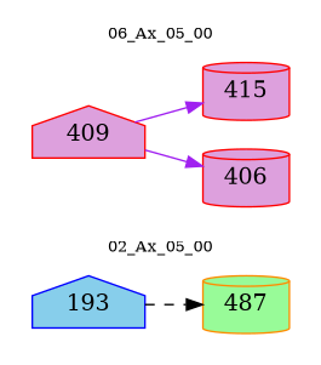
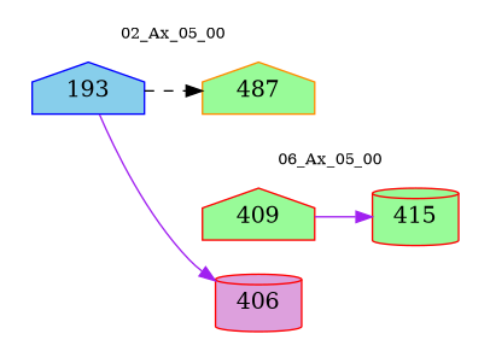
  digraph {
    rankdir=LR
    node [color=red fillcolor=palegreen shape=cylinder style=filled]
    edge [color=purple style=solid]
    n1 [color=blue fillcolor=skyblue label=193 shape=house]
-   n2 [color=darkorange label=487]
-   n3 [fillcolor=plum label=409 shape=house]
+   n2 [color=darkorange label=487 shape=house]
+   n3 [label=409 shape=house]
    n4 [fillcolor=plum label=406]
-   n5 [fillcolor=plum label=415]
+   n5 [label=415]
    subgraph cluster_1 {
      color=white
      fontsize=10
      label="02_Ax_05_00"
      n1
      n2
    }
    subgraph cluster_2 {
      color=white
      fontsize=10
      label="06_Ax_05_00"
      n3
      n4
      n5
    }
    n1 -> n2 [color=black style=dashed]
-   n3 -> n4
+   n1 -> n4
    n3 -> n5
  }
